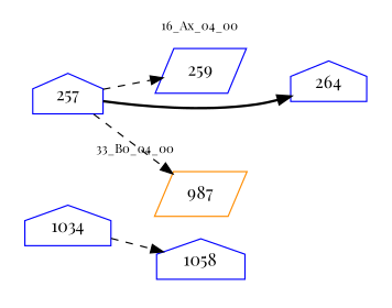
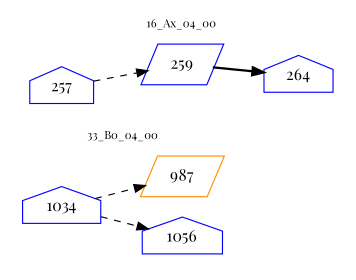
  digraph {
    fontname="Playfair Display"
    rankdir=LR
    node [color=blue fontname="Playfair Display" shape=house]
    edge [color=black fontname="Playfair Display" style=dashed]
    n1 [label=257]
    n2 [label=264]
    n3 [label=259 shape=parallelogram]
    n4 [label=1034]
    n5 [color=darkorange label=987 shape=parallelogram]
-   n6 [label=1058]
+   n6 [label=1056]
    subgraph cluster_1 {
      color=white
      fontsize=10
      label="16_Ax_04_00"
      n1
      n2
      n3
    }
    subgraph cluster_2 {
      color=white
      fontsize=10
      label="33_B0_04_00"
      n4
      n5
      n6
    }
-   n1 -> n2 [style=bold]
+   n3 -> n2 [style=bold]
    n1 -> n3
-   n1 -> n5
+   n4 -> n5
    n4 -> n6
  }
